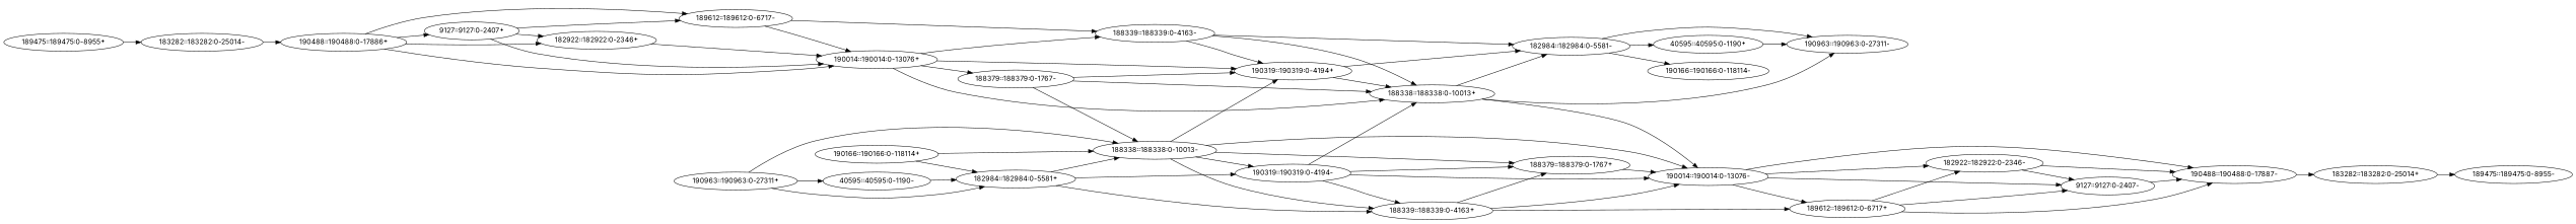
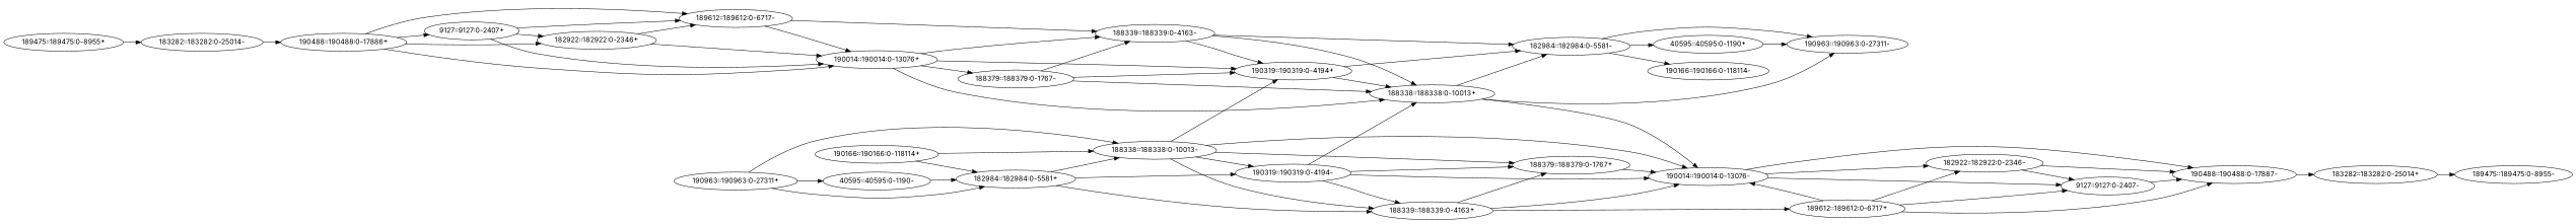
  digraph {
    fontname=Inter
    rankdir=LR
    node [fontname=Inter l=17887]
    edge [d=862 e=100 fontname=Inter n=2]
    "190488::190488:0-17887-"
    "9127::9127:0-2407-" [l=2407]
    "183282::183282:0-25014+" [l=25014]
    n4 [label="190488::190488:0-17886+"]
    "190014::190014:0-13076+" [l=13076]
    "9127::9127:0-2407+" [l=2407]
    "189612::189612:0-6717-" [l=6717]
    "182922::182922:0-2346+" [l=2346]
    "188338::188338:0-10013+" [l=10013]
    "188379::188379:0-1767-" [l=1767]
    "188339::188339:0-4163-" [l=4163]
    "190319::190319:0-4194+" [l=4194]
    "190014::190014:0-13076-" [l=13076]
    "182922::182922:0-2346-" [l=2346]
    "189612::189612:0-6717+" [l=6717]
    "182984::182984:0-5581-" [l=5581]
    "190963::190963:0-27311-" [l=27311]
    "188338::188338:0-10013-" [l=10013]
    "188339::188339:0-4163+" [l=4163]
    "188379::188379:0-1767+" [l=1767]
    "190319::190319:0-4194-" [l=4194]
    "190963::190963:0-27311+" [l=27311]
    "182984::182984:0-5581+" [l=5581]
    "40595::40595:0-1190-" [l=1190]
    "183282::183282:0-25014-" [l=25014]
    "190166::190166:0-118114+" [l=118114]
    "189475::189475:0-8955-" [l=8955]
    "40595::40595:0-1190+" [l=1190]
    "190166::190166:0-118114-" [l=118114]
    "189475::189475:0-8955+" [l=8955]
    "190488::190488:0-17887-" -> "183282::183282:0-25014+" [n=14]
    "9127::9127:0-2407-" -> "190488::190488:0-17887-" [d=41 n=11]
    "183282::183282:0-25014+" -> "189475::189475:0-8955-" [d=337 n=18]
    n4 -> "190014::190014:0-13076+" [d=19304]
    n4 -> "9127::9127:0-2407+" [d=41 n=11]
    n4 -> "189612::189612:0-6717-" [d=12745]
    n4 -> "182922::182922:0-2346+" [d=2232 n=6]
    "190014::190014:0-13076+" -> "188338::188338:0-10013+" [d=9055 n=5]
    "190014::190014:0-13076+" -> "188379::188379:0-1767-" [d=-290 n=6]
    "190014::190014:0-13076+" -> "188339::188339:0-4163-" [d=1347 n=14]
    "190014::190014:0-13076+" -> "190319::190319:0-4194+" [d=4742 n=7]
    "9127::9127:0-2407+" -> "190014::190014:0-13076+" [d=17054 n=3]
    "9127::9127:0-2407+" -> "189612::189612:0-6717-" [d=10398 n=4]
    "9127::9127:0-2407+" -> "182922::182922:0-2346+" [d=-147 n=8]
    "189612::189612:0-6717-" -> "190014::190014:0-13076+" [d=105 n=18]
    "189612::189612:0-6717-" -> "188339::188339:0-4163-" [d=14303]
    "182922::182922:0-2346+" -> "190014::190014:0-13076+" [d=14783]
+   "182922::182922:0-2346+" -> "189612::189612:0-6717-" [d=8144 n=4]
    "188338::188338:0-10013+" -> "190014::190014:0-13076-" [d=6305 n=5]
    "188338::188338:0-10013+" -> "182984::182984:0-5581-" [d=239 n=14]
    "188338::188338:0-10013+" -> "190963::190963:0-27311-" [d=20116]
    "188379::188379:0-1767-" -> "188338::188338:0-10013+" [d=7534 n=3]
-   "188379::188379:0-1767-" -> "188338::188338:0-10013-" [d=-91 n=8]
+   "188379::188379:0-1767-" -> "188339::188339:0-4163-" [d=-91 n=8]
    "188379::188379:0-1767-" -> "190319::190319:0-4194+" [d=3321 n=4]
    "188339::188339:0-4163-" -> "188338::188338:0-10013+" [d=3655 n=8]
    "188339::188339:0-4163-" -> "190319::190319:0-4194+" [d=-658 n=11]
    "188339::188339:0-4163-" -> "182984::182984:0-5581-" [d=13826 n=3]
    "190319::190319:0-4194+" -> "188338::188338:0-10013+" [d=150 n=13]
    "190319::190319:0-4194+" -> "182984::182984:0-5581-" [d=10146 n=6]
    "190014::190014:0-13076-" -> "190488::190488:0-17887-" [d=19304]
    "190014::190014:0-13076-" -> "9127::9127:0-2407-" [d=17054 n=3]
    "190014::190014:0-13076-" -> "182922::182922:0-2346-" [d=14783]
-   "190014::190014:0-13076-" -> "189612::189612:0-6717+" [d=105 n=18]
+   "189612::189612:0-6717+" -> "190014::190014:0-13076-" [d=105 n=18]
    "182922::182922:0-2346-" -> "190488::190488:0-17887-" [d=2232 n=6]
    "182922::182922:0-2346-" -> "9127::9127:0-2407-" [d=-147 n=8]
    "189612::189612:0-6717+" -> "190488::190488:0-17887-" [d=12745]
    "189612::189612:0-6717+" -> "9127::9127:0-2407-" [d=10398 n=4]
    "189612::189612:0-6717+" -> "182922::182922:0-2346-" [d=8144 n=4]
    "182984::182984:0-5581-" -> "190963::190963:0-27311-" [d=14459 n=6]
    "182984::182984:0-5581-" -> "40595::40595:0-1190+" [d=5173 n=7]
    "182984::182984:0-5581-" -> "190166::190166:0-118114-" [d=564 n=13]
    "188338::188338:0-10013-" -> "190319::190319:0-4194+" [d=200]
    "188338::188338:0-10013-" -> "190014::190014:0-13076-" [d=9055 n=5]
    "188338::188338:0-10013-" -> "188339::188339:0-4163+" [d=3655 n=8]
    "188338::188338:0-10013-" -> "188379::188379:0-1767+" [d=7534 n=3]
    "188338::188338:0-10013-" -> "190319::190319:0-4194-" [d=150 n=13]
    "188339::188339:0-4163+" -> "190014::190014:0-13076-" [d=1347 n=14]
    "188339::188339:0-4163+" -> "189612::189612:0-6717+" [d=14303]
    "188339::188339:0-4163+" -> "188379::188379:0-1767+" [d=-91 n=8]
    "188379::188379:0-1767+" -> "190014::190014:0-13076-" [d=-290 n=6]
    "190319::190319:0-4194-" -> "188338::188338:0-10013+" [d=200]
    "190319::190319:0-4194-" -> "190014::190014:0-13076-" [d=4742 n=7]
    "190319::190319:0-4194-" -> "188339::188339:0-4163+" [d=-658 n=11]
    "190319::190319:0-4194-" -> "188379::188379:0-1767+" [d=3321 n=4]
    "190963::190963:0-27311+" -> "188338::188338:0-10013-" [d=20116]
    "190963::190963:0-27311+" -> "182984::182984:0-5581+" [d=14459 n=6]
    "190963::190963:0-27311+" -> "40595::40595:0-1190-" [d=7965 n=7]
    "182984::182984:0-5581+" -> "188338::188338:0-10013-" [d=239 n=14]
    "182984::182984:0-5581+" -> "188339::188339:0-4163+" [d=13826 n=3]
    "182984::182984:0-5581+" -> "190319::190319:0-4194-" [d=10146 n=6]
    "40595::40595:0-1190-" -> "182984::182984:0-5581+" [d=5173 n=7]
    "183282::183282:0-25014-" -> n4 [n=14]
    "190166::190166:0-118114+" -> "188338::188338:0-10013-" [d=6305 n=5]
    "190166::190166:0-118114+" -> "182984::182984:0-5581+" [d=564 n=13]
    "40595::40595:0-1190+" -> "190963::190963:0-27311-" [d=7965 n=7]
    "189475::189475:0-8955+" -> "183282::183282:0-25014-" [d=337 n=18]
  }
